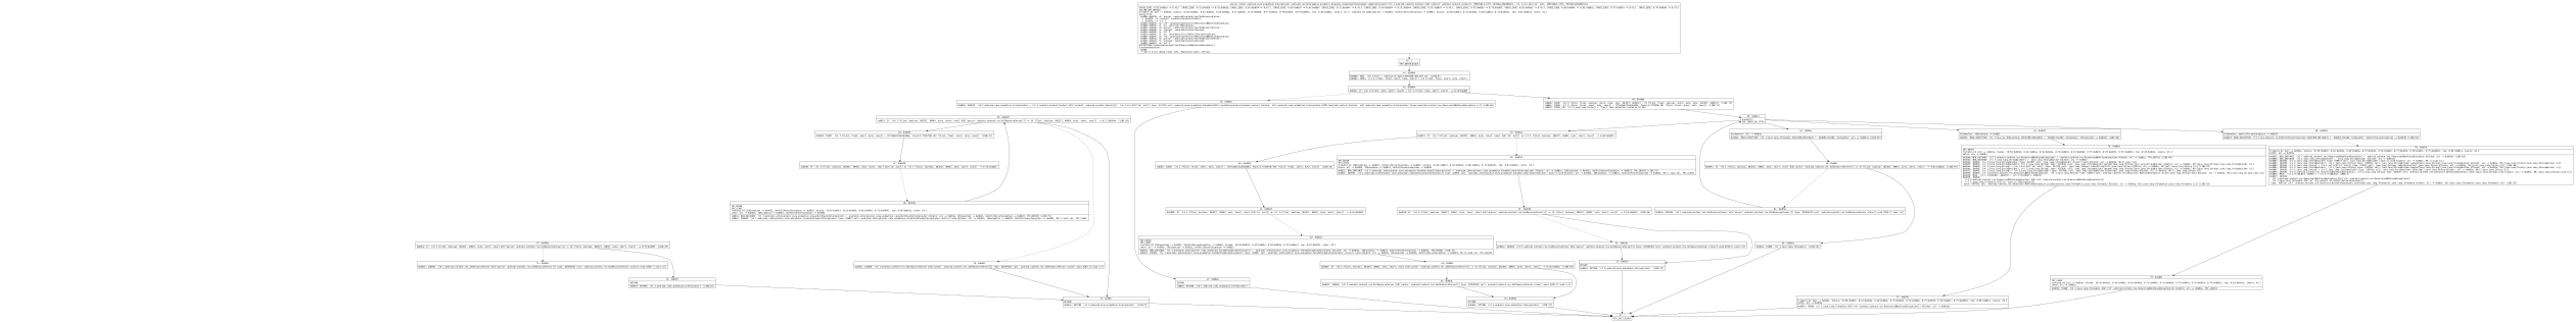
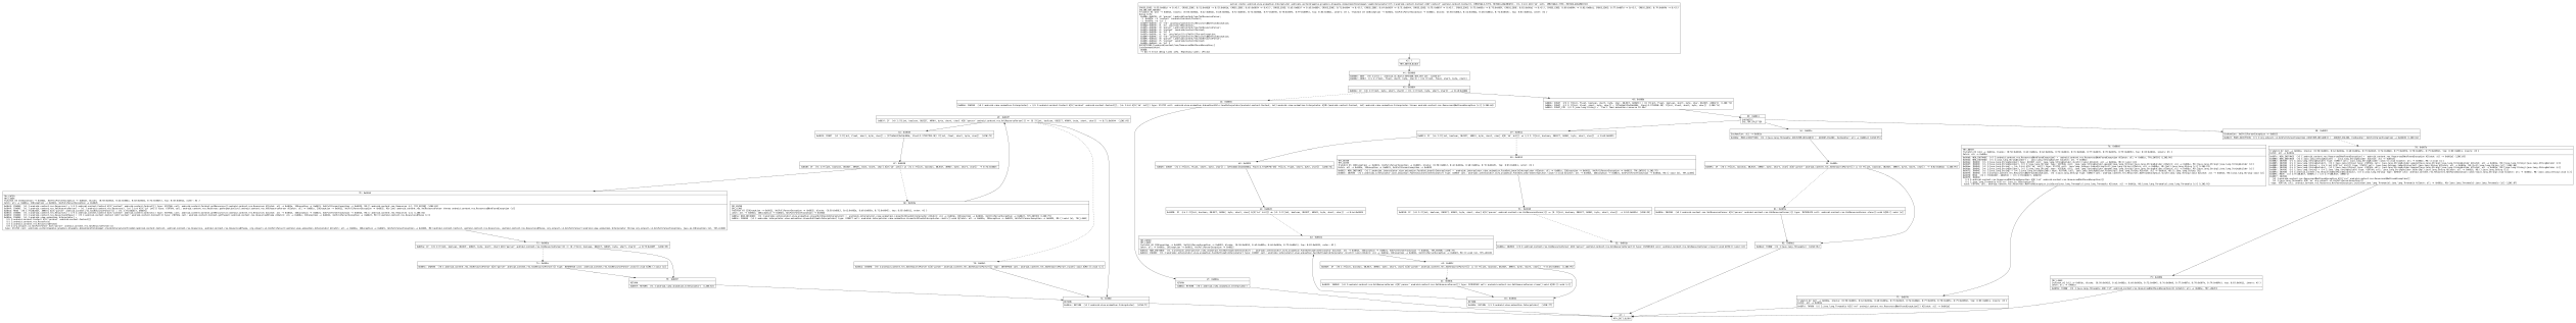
  digraph {
    fontname="JetBrains Mono"
    node [fontname="JetBrains Mono" shape=record]
    edge [fontname="JetBrains Mono"]
    n1 [label="{42\:\ ?|MTH_ENTER_BLOCK\l}"]
    n2 [label="{44\:\ 0x0000|0x0000: SGET  (r0 I:int) =  android.os.Build.VERSION.SDK_INT int  (LINE:67)\l0x0002: CONST  (r1 I:??[int, float, short, byte, char]) = (21 ??[int, float, short, byte, char]) \l}"]
    n3 [label="{45\:\ 0x0004|0x0004: IF  (r0 I:??[int, byte, short, char]) \< (r1 I:??[int, byte, short, char])  \-\> B:48:0x000b \l}"]
    n4 [label="{46\:\ 0x0006|0x0006: INVOKE  (r0 I:android.view.animation.Interpolator) = (r5 I:android.content.Context A[D('context' android.content.Context)]), (r6 I:int A[D('id' int)]) type: STATIC call: android.view.animation.AnimationUtils.loadInterpolator(android.content.Context, int):android.view.animation.Interpolator A[MD:(android.content.Context, int):android.view.animation.Interpolator throws android.content.res.Resources$NotFoundException (c)] (LINE:68)\l}"]
    n5 [label="{48\:\ 0x000b|0x000b: CONST  (r0 I:??[int, float, boolean, short, byte, char, OBJECT, ARRAY]) = (0 ??[int, float, boolean, short, byte, char, OBJECT, ARRAY])  (LINE:71)\l0x000c: CONST  (r1 I:??[int, float, short, byte, char]) = (17563663(0x10c000f, float:2.571398E\-38) ??[int, float, short, byte, char])  (LINE:74)\l0x000f: CONST_STR  (r2 I:java.lang.String) =  \"Can't load animation resource ID #0x\" \l}"]
    n6 [label="{47\:\ 0x000a|RETURN\l|0x000a: RETURN  (r0 I:android.view.animation.Interpolator) \l}"]
-   n7 [label="{83\:\ 0x0011|SYNTHETIC\lEXC_LEAVE_SPLITTER\l}"]
+   n7 [label="{83\:\ 0x0011|SYNTHETIC\lEXC_TOP_SPLITTER\l}"]
    n8 [label="{43\:\ ?|MTH_EXIT_BLOCK\l}"]
    n9 [label="{49\:\ 0x0011|0x0011: IF  (r6 I:??[int, boolean, OBJECT, ARRAY, byte, short, char] A[D('id' int)]) != (r1 I:??[int, boolean, OBJECT, ARRAY, byte, short, char])  \-\> B:60:0x0025 \l}"]
    n10 [label="{54\:\ 0x001e|ExcHandler: all \-\> 0x001e\l|0x001e: MOVE_EXCEPTION  (r1 I:java.lang.Throwable A[CUSTOM_DECLARE]) =  A[DONT_INLINE, ExcHandler: all \-\> 0x001e] (LINE:95)\l}"]
-   n11 [label="{56\:\ 0x0021|ExcHandler: IOException \-\> 0x0021\l|0x0021: MOVE_EXCEPTION  (r1 I:java.io.IOException A[CUSTOM_DECLARE]) =  A[DONT_INLINE, ExcHandler: IOException \-\> 0x0021] (LINE:89)\l}"]
    n12 [label="{58\:\ 0x0023|ExcHandler: XmlPullParserException \-\> 0x0023\l|0x0023: MOVE_EXCEPTION  (r1 I:org.xmlpull.v1.XmlPullParserException A[CUSTOM_DECLARE]) =  A[DONT_INLINE, ExcHandler: XmlPullParserException \-\> 0x0023] (LINE:84)\l}"]
    n13 [label="{50\:\ 0x0013|TRY_ENTER\lTRY_LEAVE\lTryCatch #3 \{IOException \-\> 0x0021, XmlPullParserException \-\> 0x0023, blocks: (B:50:0x0013, B:62:0x002a, B:68:0x003a, B:72:0x0045), top: B:83:0x0011, outer: #2 \}\lCatch: all \-\> 0x001e, IOException \-\> 0x0021, XmlPullParserException \-\> 0x0023\l|0x0013: NEW_INSTANCE  (r1 I:androidx.interpolator.view.animation.FastOutLinearInInterpolator) =  androidx.interpolator.view.animation.FastOutLinearInInterpolator A[Catch: all \-\> 0x001e, IOException \-\> 0x0021, XmlPullParserException \-\> 0x0023, TRY_ENTER] (LINE:75)\l0x0015: INVOKE  (r1 I:androidx.interpolator.view.animation.FastOutLinearInInterpolator) type: DIRECT call: androidx.interpolator.view.animation.FastOutLinearInInterpolator.\<init\>():void A[Catch: all \-\> 0x001e, IOException \-\> 0x0021, XmlPullParserException \-\> 0x0023, MD:():void (m), TRY_LEAVE]\l}"]
    n14 [label="{60\:\ 0x0025|0x0025: CONST  (r1 I:??[int, float, short, byte, char]) = (17563661(0x10c000d, float:2.5713975E\-38) ??[int, float, short, byte, char])  (LINE:76)\l}"]
    n15 [label="{80\:\ 0x009c|0x009c: IF  (r0 I:??[int, boolean, OBJECT, ARRAY, byte, short, char] A[D('parser' android.content.res.XmlResourceParser)]) == (0 ??[int, boolean, OBJECT, ARRAY, byte, short, char])  \-\> B:82:0x00a1  (LINE:95)\l}"]
    n16 [label="{76\:\ 0x0060|TRY_ENTER\lTryCatch #2 \{all \-\> 0x001e, blocks: (B:50:0x0013, B:62:0x002a, B:68:0x003a, B:72:0x0045, B:76:0x0060, B:77:0x007d, B:78:0x007e, B:79:0x009b), top: B:83:0x0011, inners: #3 \}\lCatch: all \-\> 0x001e\l|0x0060: NEW_INSTANCE  (r3 I:android.content.res.Resources$NotFoundException) =  android.content.res.Resources$NotFoundException A[Catch: all \-\> 0x001e, TRY_ENTER] (LINE:90)\l0x0062: NEW_INSTANCE  (r4 I:java.lang.StringBuilder) =  java.lang.StringBuilder A[Catch: all \-\> 0x001e]\l0x0064: INVOKE  (r4 I:java.lang.StringBuilder) type: DIRECT call: java.lang.StringBuilder.\<init\>():void A[Catch: all \-\> 0x001e, MD:():void (c)]\l0x0067: INVOKE  (r4 I:java.lang.StringBuilder), (r2 I:java.lang.String) type: VIRTUAL call: java.lang.StringBuilder.append(java.lang.String):java.lang.StringBuilder A[Catch: all \-\> 0x001e, MD:(java.lang.String):java.lang.StringBuilder (c)]\l0x006a: INVOKE  (r2 I:java.lang.String) = (r6 I:int A[D('id' int)]) type: STATIC call: java.lang.Integer.toHexString(int):java.lang.String A[Catch: all \-\> 0x001e, MD:(int):java.lang.String (c)] (LINE:91)\l0x006e: INVOKE  (r4 I:java.lang.StringBuilder), (r2 I:java.lang.String) type: VIRTUAL call: java.lang.StringBuilder.append(java.lang.String):java.lang.StringBuilder A[Catch: all \-\> 0x001e, MD:(java.lang.String):java.lang.StringBuilder (c)]\l0x0071: INVOKE  (r2 I:java.lang.String) = (r4 I:java.lang.StringBuilder) type: VIRTUAL call: java.lang.StringBuilder.toString():java.lang.String A[Catch: all \-\> 0x001e, MD:():java.lang.String (c)]\l0x0075: INVOKE  (r3 I:android.content.res.Resources$NotFoundException), (r2 I:java.lang.String) type: DIRECT call: android.content.res.Resources.NotFoundException.\<init\>(java.lang.String):void A[Catch: all \-\> 0x001e, MD:(java.lang.String):void (c)]\l0x0078: MOVE  (r2 I:??[OBJECT, ARRAY]) = (r3 I:??[OBJECT, ARRAY]) \l0x0079: INVOKE  \l  (r2 I:android.content.res.Resources$NotFoundException A[D('rnf' android.content.res.Resources$NotFoundException)])\l  (r1 I:java.lang.Throwable A[D('ex' java.io.IOException)])\l type: VIRTUAL call: android.content.res.Resources.NotFoundException.initCause(java.lang.Throwable):java.lang.Throwable A[Catch: all \-\> 0x001e, MD:(java.lang.Throwable):java.lang.Throwable (s)] (LINE:92)\l}"]
    n17 [label="{78\:\ 0x007e|TryCatch #2 \{all \-\> 0x001e, blocks: (B:50:0x0013, B:62:0x002a, B:68:0x003a, B:72:0x0045, B:76:0x0060, B:77:0x007d, B:78:0x007e, B:79:0x009b), top: B:83:0x0011, inners: #3 \}\lCatch: all \-\> 0x001e\l|0x007e: NEW_INSTANCE  (r3 I:android.content.res.Resources$NotFoundException) =  android.content.res.Resources$NotFoundException A[Catch: all \-\> 0x001e] (LINE:85)\l0x0080: NEW_INSTANCE  (r4 I:java.lang.StringBuilder) =  java.lang.StringBuilder A[Catch: all \-\> 0x001e]\l0x0082: INVOKE  (r4 I:java.lang.StringBuilder) type: DIRECT call: java.lang.StringBuilder.\<init\>():void A[Catch: all \-\> 0x001e, MD:():void (c)]\l0x0085: INVOKE  (r4 I:java.lang.StringBuilder), (r2 I:java.lang.String) type: VIRTUAL call: java.lang.StringBuilder.append(java.lang.String):java.lang.StringBuilder A[Catch: all \-\> 0x001e, MD:(java.lang.String):java.lang.StringBuilder (c)]\l0x0088: INVOKE  (r2 I:java.lang.String) = (r6 I:int A[D('id' int)]) type: STATIC call: java.lang.Integer.toHexString(int):java.lang.String A[Catch: all \-\> 0x001e, MD:(int):java.lang.String (c)] (LINE:86)\l0x008c: INVOKE  (r4 I:java.lang.StringBuilder), (r2 I:java.lang.String) type: VIRTUAL call: java.lang.StringBuilder.append(java.lang.String):java.lang.StringBuilder A[Catch: all \-\> 0x001e, MD:(java.lang.String):java.lang.StringBuilder (c)]\l0x008f: INVOKE  (r2 I:java.lang.String) = (r4 I:java.lang.StringBuilder) type: VIRTUAL call: java.lang.StringBuilder.toString():java.lang.String A[Catch: all \-\> 0x001e, MD:():java.lang.String (c)]\l0x0093: INVOKE  (r3 I:android.content.res.Resources$NotFoundException), (r2 I:java.lang.String) type: DIRECT call: android.content.res.Resources.NotFoundException.\<init\>(java.lang.String):void A[Catch: all \-\> 0x001e, MD:(java.lang.String):void (c)]\l0x0096: MOVE  (r2 I:??[OBJECT, ARRAY]) = (r3 I:??[OBJECT, ARRAY]) \l0x0897: INVOKE  \l  (r2 I:android.content.res.Resources$NotFoundException A[D('rnf' android.content.res.Resources$NotFoundException)])\l  (r1 I:java.lang.Throwable A[D('ex' org.xmlpull.v1.XmlPullParserException)])\l type: VIRTUAL call: android.content.res.Resources.NotFoundException.initCause(java.lang.Throwable):java.lang.Throwable A[Catch: all \-\> 0x001e, MD:(java.lang.Throwable):java.lang.Throwable (s)] (LINE:87)\l}"]
    n18 [label="{51\:\ 0x0018|0x0018: IF  (r0 I:??[int, boolean, OBJECT, ARRAY, byte, short, char] A[D('parser' android.content.res.XmlResourceParser)]) == (0 ??[int, boolean, OBJECT, ARRAY, byte, short, char])  \-\> B:53:0x001d  (LINE:95)\l}"]
    n19 [label="{61\:\ 0x0028|0x0028: IF  (r6 I:??[int, boolean, OBJECT, ARRAY, byte, short, char] A[D('id' int)]) != (r1 I:??[int, boolean, OBJECT, ARRAY, byte, short, char])  \-\> B:66:0x0035 \l}"]
    n20 [label="{52\:\ 0x001a|0x001a: INVOKE  (r0 I:android.content.res.XmlResourceParser A[D('parser' android.content.res.XmlResourceParser)]) type: INTERFACE call: android.content.res.XmlResourceParser.close():void A[MD:():void (c)]\l}"]
-   n21 [label="{53\:\ 0x001d|RETURN\l|0x001d: RETURN  (r1 I:android.view.animation.Interpolator)  (LINE:75)\l}"]
    n22 [label="{62\:\ 0x002a|TRY_ENTER\lTRY_LEAVE\lTryCatch #3 \{IOException \-\> 0x0021, XmlPullParserException \-\> 0x0023, blocks: (B:50:0x0013, B:62:0x002a, B:68:0x003a, B:72:0x0045), top: B:83:0x0011, outer: #2 \}\lCatch: all \-\> 0x001e, IOException \-\> 0x0021, XmlPullParserException \-\> 0x0023\l|0x002a: NEW_INSTANCE  (r1 I:androidx.interpolator.view.animation.FastOutSlowInInterpolator) =  androidx.interpolator.view.animation.FastOutSlowInInterpolator A[Catch: all \-\> 0x001e, IOException \-\> 0x0021, XmlPullParserException \-\> 0x0023, TRY_ENTER] (LINE:77)\l0x002c: INVOKE  (r1 I:androidx.interpolator.view.animation.FastOutSlowInInterpolator) type: DIRECT call: androidx.interpolator.view.animation.FastOutSlowInInterpolator.\<init\>():void A[Catch: all \-\> 0x001e, IOException \-\> 0x0021, XmlPullParserException \-\> 0x0023, MD:():void (m), TRY_LEAVE]\l}"]
    n23 [label="{63\:\ 0x002f|0x002f: IF  (r0 I:??[int, boolean, OBJECT, ARRAY, byte, short, char] A[D('parser' android.content.res.XmlResourceParser)]) == (0 ??[int, boolean, OBJECT, ARRAY, byte, short, char])  \-\> B:65:0x0034  (LINE:95)\l}"]
    n24 [label="{66\:\ 0x0035|0x0035: CONST  (r1 I:??[int, float, short, byte, char]) = (17563662(0x10c000e, float:2.5713978E\-38) ??[int, float, short, byte, char])  (LINE:78)\l}"]
    n25 [label="{67\:\ 0x0038|0x0038: IF  (r6 I:??[int, boolean, OBJECT, ARRAY, byte, short, char] A[D('id' int)]) != (r1 I:??[int, boolean, OBJECT, ARRAY, byte, short, char])  \-\> B:72:0x0045 \l}"]
    n26 [label="{64\:\ 0x0031|0x0031: INVOKE  (r0 I:android.content.res.XmlResourceParser A[D('parser' android.content.res.XmlResourceParser)]) type: INTERFACE call: android.content.res.XmlResourceParser.close():void A[MD:():void (c)]\l}"]
    n27 [label="{65\:\ 0x0034|RETURN\l|0x0034: RETURN  (r1 I:android.view.animation.Interpolator)  (LINE:77)\l}"]
    n28 [label="{68\:\ 0x003a|TRY_ENTER\lTRY_LEAVE\lTryCatch #3 \{IOException \-\> 0x0021, XmlPullParserException \-\> 0x0023, blocks: (B:50:0x0013, B:62:0x002a, B:68:0x003a, B:72:0x0045), top: B:83:0x0011, outer: #2 \}\lCatch: all \-\> 0x001e, IOException \-\> 0x0021, XmlPullParserException \-\> 0x0023\l|0x003a: NEW_INSTANCE  (r1 I:androidx.interpolator.view.animation.LinearOutSlowInInterpolator) =  androidx.interpolator.view.animation.LinearOutSlowInInterpolator A[Catch: all \-\> 0x001e, IOException \-\> 0x0021, XmlPullParserException \-\> 0x0023, TRY_ENTER] (LINE:79)\l0x003c: INVOKE  (r1 I:androidx.interpolator.view.animation.LinearOutSlowInInterpolator) type: DIRECT call: androidx.interpolator.view.animation.LinearOutSlowInInterpolator.\<init\>():void A[Catch: all \-\> 0x001e, IOException \-\> 0x0021, XmlPullParserException \-\> 0x0023, MD:():void (m), TRY_LEAVE]\l}"]
+   n29 [label="{72\:\ 0x0045|TRY_ENTER\lTRY_LEAVE\lTryCatch #3 \{IOException \-\> 0x0021, XmlPullParserException \-\> 0x0023, blocks: (B:50:0x0013, B:62:0x002a, B:68:0x003a, B:72:0x0045), top: B:83:0x0011, outer: #2 \}\lCatch: all \-\> 0x001e, IOException \-\> 0x0021, XmlPullParserException \-\> 0x0023\l|0x0045: INVOKE  (r1 I:android.content.res.Resources) = (r5 I:android.content.Context A[D('context' android.content.Context)]) type: VIRTUAL call: android.content.Context.getResources():android.content.res.Resources A[Catch: all \-\> 0x001e, IOException \-\> 0x0021, XmlPullParserException \-\> 0x0023, MD:():android.content.res.Resources (c), TRY_ENTER] (LINE:81)\l0x0049: INVOKE  (r1 I:android.content.res.XmlResourceParser) = (r1 I:android.content.res.Resources), (r6 I:int A[D('id' int)]) type: VIRTUAL call: android.content.res.Resources.getAnimation(int):android.content.res.XmlResourceParser A[Catch: all \-\> 0x001e, IOException \-\> 0x0021, XmlPullParserException \-\> 0x0023, MD:(int):android.content.res.XmlResourceParser throws android.content.res.Resources$NotFoundException (c)]\l0x004d: MOVE  (r0 I:??[OBJECT, ARRAY] A[D('parser' android.content.res.XmlResourceParser)]) = (r1 I:??[OBJECT, ARRAY]) \l0x004e: INVOKE  (r1 I:android.content.res.Resources) = (r5 I:android.content.Context A[D('context' android.content.Context)]) type: VIRTUAL call: android.content.Context.getResources():android.content.res.Resources A[Catch: all \-\> 0x001e, IOException \-\> 0x0021, XmlPullParserException \-\> 0x0023, MD:():android.content.res.Resources (c)] (LINE:82)\l0x0052: INVOKE  (r3 I:android.content.res.Resources$Theme) = (r5 I:android.content.Context A[D('context' android.content.Context)]) type: VIRTUAL call: android.content.Context.getTheme():android.content.res.Resources$Theme A[Catch: all \-\> 0x001e, IOException \-\> 0x0021, XmlPullParserException \-\> 0x0023, MD:():android.content.res.Resources$Theme (c)]\l0x0056: INVOKE  (r1 I:android.view.animation.Interpolator) = \l  (r5 I:android.content.Context A[D('context' android.content.Context)])\l  (r1 I:android.content.res.Resources)\l  (r3 I:android.content.res.Resources$Theme)\l  (r0 I:org.xmlpull.v1.XmlPullParser A[D('parser' android.content.res.XmlResourceParser)])\l type: STATIC call: androidx.vectordrawable.graphics.drawable.AnimationUtilsCompat.createInterpolatorFromXml(android.content.Context, android.content.res.Resources, android.content.res.Resources$Theme, org.xmlpull.v1.XmlPullParser):android.view.animation.Interpolator A[Catch: all \-\> 0x001e, IOException \-\> 0x0021, XmlPullParserException \-\> 0x0023, MD:(android.content.Context, android.content.res.Resources, android.content.res.Resources$Theme, org.xmlpull.v1.XmlPullParser):android.view.animation.Interpolator throws org.xmlpull.v1.XmlPullParserException, java.io.IOException (m), TRY_LEAVE]\l}"]
    n30 [label="{69\:\ 0x003f|0x003f: IF  (r0 I:??[int, boolean, OBJECT, ARRAY, byte, short, char] A[D('parser' android.content.res.XmlResourceParser)]) == (0 ??[int, boolean, OBJECT, ARRAY, byte, short, char])  \-\> B:71:0x0044  (LINE:95)\l}"]
    n31 [label="{73\:\ 0x005a|0x005a: IF  (r0 I:??[int, boolean, OBJECT, ARRAY, byte, short, char] A[D('parser' android.content.res.XmlResourceParser)]) == (0 ??[int, boolean, OBJECT, ARRAY, byte, short, char])  \-\> B:75:0x005f  (LINE:95)\l}"]
    n32 [label="{70\:\ 0x0041|0x0041: INVOKE  (r0 I:android.content.res.XmlResourceParser A[D('parser' android.content.res.XmlResourceParser)]) type: INTERFACE call: android.content.res.XmlResourceParser.close():void A[MD:():void (c)]\l}"]
    n33 [label="{71\:\ 0x0044|RETURN\l|0x0044: RETURN  (r1 I:android.view.animation.Interpolator)  (LINE:79)\l}"]
    n34 [label="{74\:\ 0x005c|0x005c: INVOKE  (r0 I:android.content.res.XmlResourceParser A[D('parser' android.content.res.XmlResourceParser)]) type: INTERFACE call: android.content.res.XmlResourceParser.close():void A[MD:():void (c)]\l}"]
    n35 [label="{75\:\ 0x005f|RETURN\l|0x005f: RETURN  (r1 I:android.view.animation.Interpolator)  (LINE:82)\l}"]
    n36 [label="{81\:\ 0x009e|0x009e: INVOKE  (r0 I:android.content.res.XmlResourceParser A[D('parser' android.content.res.XmlResourceParser)]) type: INTERFACE call: android.content.res.XmlResourceParser.close():void A[MD:():void (c)]\l}"]
    n37 [label="{82\:\ 0x00a1|0x00a1: THROW  (r1 I:java.lang.Throwable)  (LINE:96)\l}"]
    n38 [label="{77\:\ 0x007d|TryCatch #2 \{all \-\> 0x001e, blocks: (B:50:0x0013, B:62:0x002a, B:68:0x003a, B:72:0x0045, B:76:0x0060, B:77:0x007d, B:78:0x007e, B:79:0x009b), top: B:83:0x0011, inners: #3 \}\lCatch: all \-\> 0x001e\l|0x007d: THROW  (r2 I:java.lang.Throwable A[D('rnf' android.content.res.Resources$NotFoundException)]) A[Catch: all \-\> 0x001e]\l}"]
    n39 [label="{79\:\ 0x009b|TRY_LEAVE\lTryCatch #2 \{all \-\> 0x001e, blocks: (B:50:0x0013, B:62:0x002a, B:68:0x003a, B:72:0x0045, B:76:0x0060, B:77:0x007d, B:78:0x007e, B:79:0x009b), top: B:83:0x0011, inners: #3 \}\lCatch: all \-\> 0x001e\l|0x009b: THROW  (r2 I:java.lang.Throwable A[D('rnf' android.content.res.Resources$NotFoundException)]) A[Catch: all \-\> 0x001e, TRY_LEAVE]\l}"]
    n40 [label="{public static android.view.animation.Interpolator androidx.vectordrawable.graphics.drawable.AnimationUtilsCompat.loadInterpolator((r5 I:android.content.Context A[D('context' android.content.Context), IMMUTABLE_TYPE, METHOD_ARGUMENT]), (r6 I:int A[D('id' int), IMMUTABLE_TYPE, METHOD_ARGUMENT]))  | CROSS_EDGE: B:53:0x001d \-\> B:43:?, CROSS_EDGE: B:51:0x0018 \-\> B:53:0x001d, CROSS_EDGE: B:65:0x0034 \-\> B:43:?, CROSS_EDGE: B:63:0x002f \-\> B:65:0x0034, CROSS_EDGE: B:71:0x0044 \-\> B:43:?, CROSS_EDGE: B:69:0x003f \-\> B:71:0x0044, CROSS_EDGE: B:75:0x005f \-\> B:43:?, CROSS_EDGE: B:73:0x005a \-\> B:75:0x005f, CROSS_EDGE: B:82:0x00a1 \-\> B:43:?, CROSS_EDGE: B:80:0x009c \-\> B:82:0x00a1, CROSS_EDGE: B:77:0x007d \-\> B:43:?, CROSS_EDGE: B:79:0x009b \-\> B:43:?\lINLINE_NOT_NEEDED\lTryCatch #2 \{all \-\> 0x001e, blocks: (B:50:0x0013, B:62:0x002a, B:68:0x003a, B:72:0x0045, B:76:0x0060, B:77:0x007d, B:78:0x007e, B:79:0x009b), top: B:83:0x0011, inners: #3 \}, TryCatch #3 \{IOException \-\> 0x0021, XmlPullParserException \-\> 0x0023, blocks: (B:50:0x0013, B:62:0x002a, B:68:0x003a, B:72:0x0045), top: B:83:0x0011, outer: #2 \}\lDebug Info:\l  0x000c\-0x007d: r0 'parser' Landroid\/content\/res\/XmlResourceParser;\l  \-1 \-0x007d: r5 'context' Landroid\/content\/Context;\l  \-1 \-0x007d: r6 'id' I\l  0x0079\-0x007e: r2 'rnf' Landroid\/content\/res\/Resources$NotFoundException;\l  0x0060\-0x007e: r1 'ex' Ljava\/io\/IOException;\l  0x007e\-0x009b: r0 'parser' Landroid\/content\/res\/XmlResourceParser;\l  0x007e\-0x009b: r5 'context' Landroid\/content\/Context;\l  0x007e\-0x009b: r6 'id' I\l  0x007e\-0x009c: r1 'ex' Lorg\/xmlpull\/v1\/XmlPullParserException;\l  0x0097\-0x009c: r2 'rnf' Landroid\/content\/res\/Resources$NotFoundException;\l  0x009c\-0x00a1: r0 'parser' Landroid\/content\/res\/XmlResourceParser;\l  0x009c\-0x00a1: r5 'context' Landroid\/content\/Context;\l  0x009c\-0x00a1: r6 'id' I\lEXCEPTIONS:[Landroid\/content\/res\/Resources$NotFoundException;]\lJadxCommentsAttr\{\l DEBUG: \l \-\> Don't trust debug lines info. Repeating lines: [95=6]\}\l}"]
    n1 -> n2
    n2 -> n3
    n3 -> n4 [style=dashed]
    n3 -> n5
    n4 -> n6
    n5 -> n7
    n6 -> n8
    n7 -> n9
    n7 -> n10
-   n7 -> n11
    n7 -> n12
    n9 -> n13 [style=dashed]
    n9 -> n14
    n10 -> n15
-   n11 -> n16
    n12 -> n17 [style=dashed]
    n13 -> n18
    n14 -> n19
    n15 -> n36 [style=dashed]
    n15 -> n37
    n16 -> n38
    n17 -> n39
    n18 -> n20 [style=dashed]
-   n18 -> n21
    n19 -> n22 [style=dashed]
-   n20 -> n21
-   n21 -> n8
    n22 -> n23
    n23 -> n26 [style=dashed]
    n23 -> n27
    n24 -> n25
    n25 -> n28 [style=dashed]
+   n25 -> n29
    n26 -> n27
-   n27 -> n8
+   n27 -> n22
    n28 -> n30
+   n29 -> n31
    n30 -> n24
    n30 -> n32 [style=dashed]
    n30 -> n33
    n31 -> n34 [style=dashed]
    n31 -> n35
    n32 -> n33
    n33 -> n8
+   n34 -> n35
    n35 -> n33
-   n36 -> n7
+   n36 -> n37
    n37 -> n8
    n38 -> n8
    n39 -> n8
    n40 -> n1
  }
